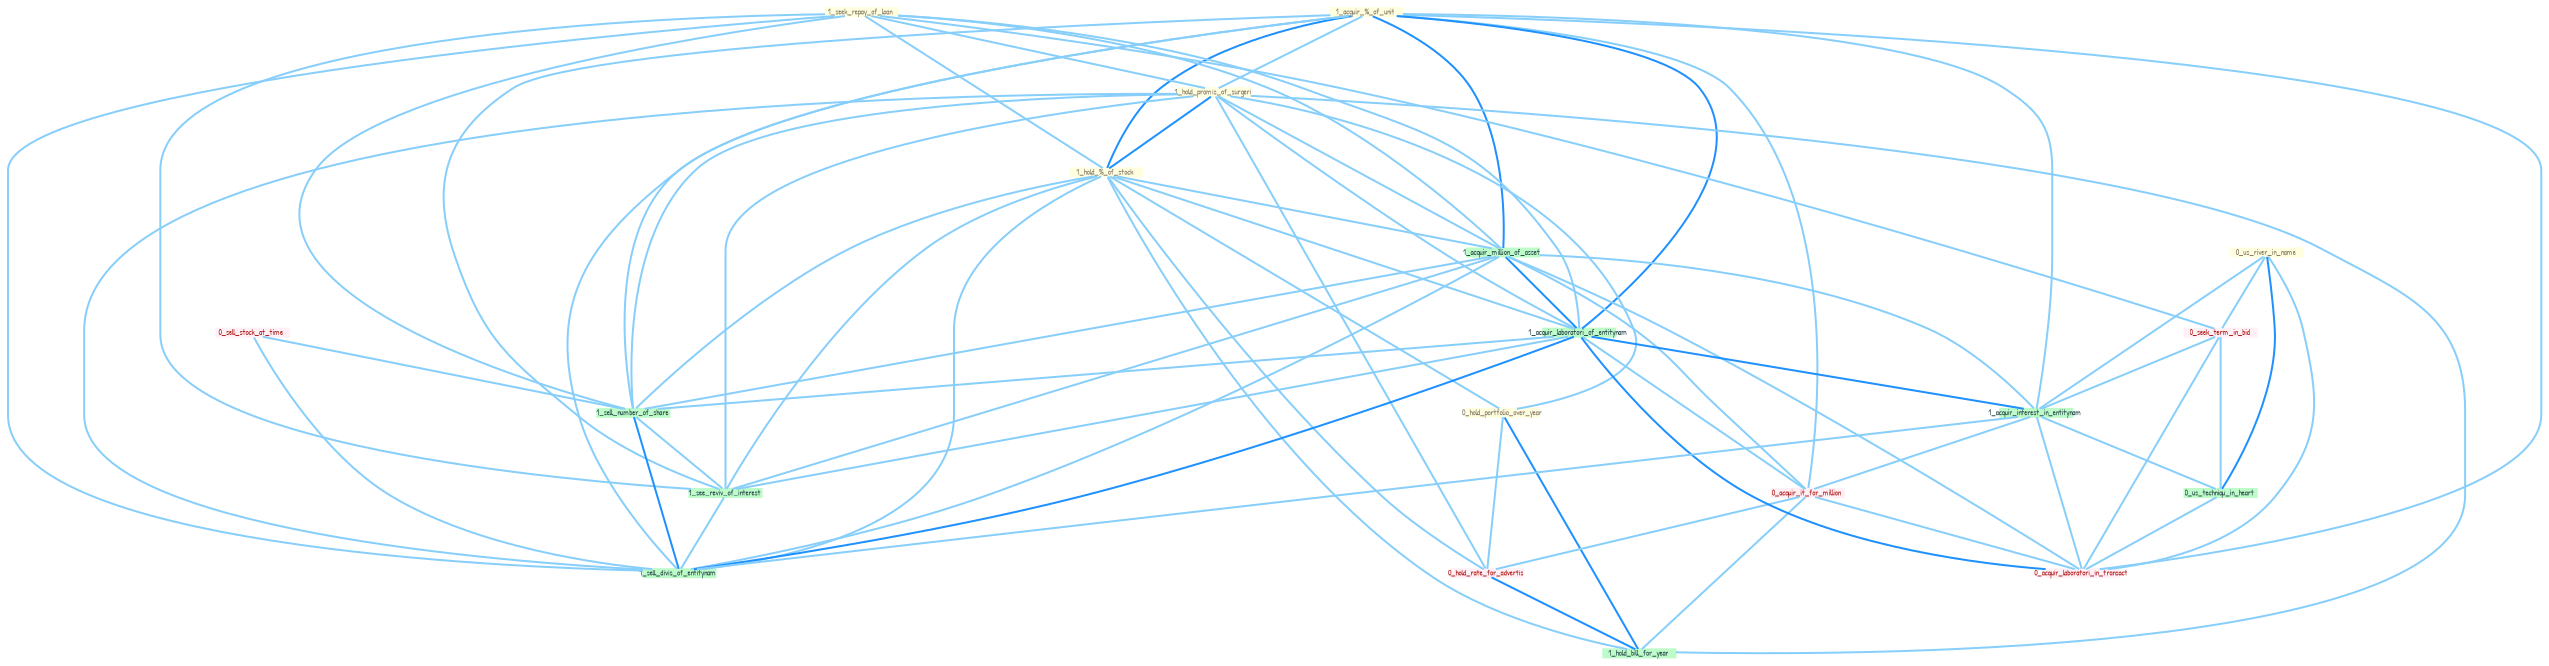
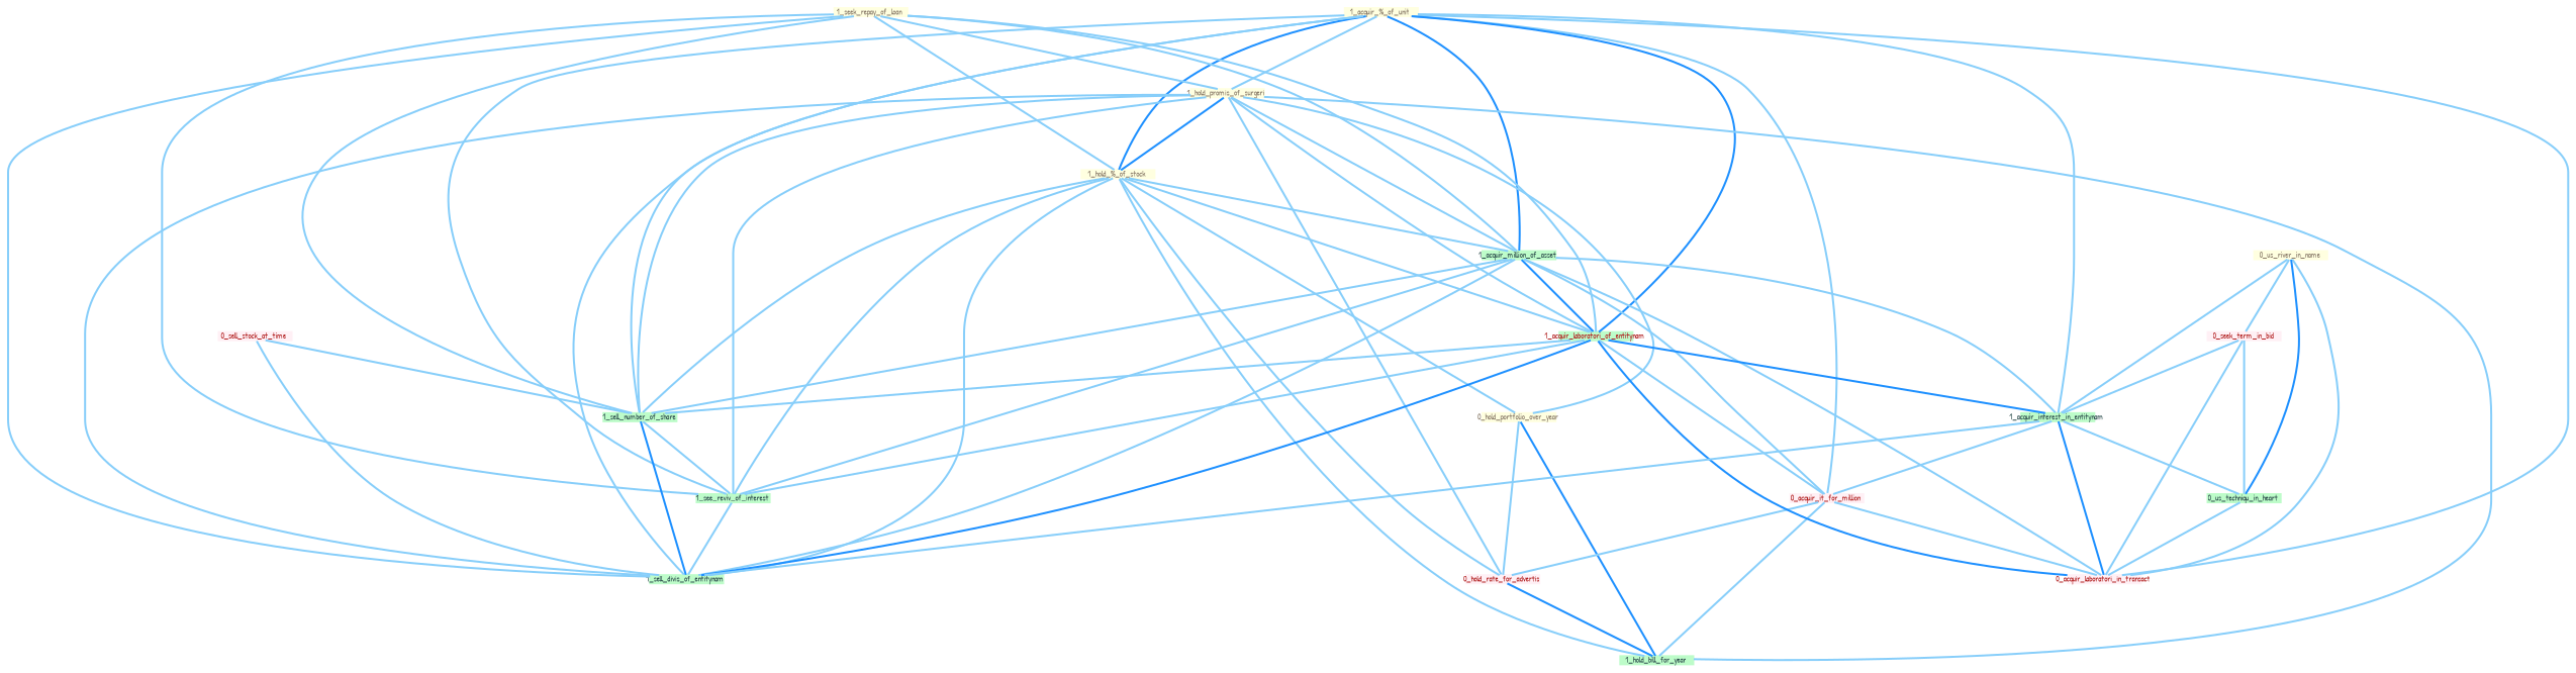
  graph {
    fontname="Patrick Hand"
    node [color="#BDFCC9" fixedsize=true fontcolor="#2f4f4f" fontname="Patrick Hand" fontsize=4 shape=polygon style=filled]
    edge [color="#87cefa" fontname="Patrick Hand" w=1]
    "1_acquir_%_of_unit " [color="#ffffe0" fontcolor="#8b7d6b" height=.06 width=.5]
    "1_seek_repay_of_loan " [color="#ffffe0" fontcolor="#8b7d6b" height=.06 width=.5]
    "1_hold_promis_of_surgeri " [color="#ffffe0" fontcolor="#8b7d6b" height=.06 width=.5]
    "0_us_river_in_name " [color="#ffffe0" fontcolor="#8b7d6b" height=.06 width=.5]
    "1_hold_%_of_stock " [color="#ffffe0" fontcolor="#8b7d6b" height=.06 width=.5]
    "0_hold_portfolio_over_year " [color="#ffffe0" fontcolor="#8b7d6b" height=.06 width=.5]
    "0_seek_term_in_bid " [color="#fff0f5" fontcolor="#b22222" height=.06 width=.5]
    "0_acquir_it_for_million " [color="#fff0f5" fontcolor="#b22222" height=.06 width=.5]
    "0_hold_rate_for_advertis " [color="#fff0f5" fontcolor="#b22222" height=.06 width=.5]
    "0_acquir_laboratori_in_transact " [color="#fff0f5" fontcolor="#b22222" height=.06 width=.5]
    "0_sell_stock_at_time " [color="#fff0f5" fontcolor="#b22222" height=.06 width=.5]
    "1_acquir_million_of_asset " [height=.06 width=.5]
-   "1_acquir_laboratori_of_entitynam " [height=.06 width=.5]
+   "1_acquir_laboratori_of_entitynam " [fontcolor="#b22222" height=.06 width=.5]
    "1_acquir_interest_in_entitynam " [height=.06 width=.5]
    "1_sell_number_of_share " [height=.06 width=.5]
    "1_see_reviv_of_interest " [height=.06 width=.5]
    "1_sell_divis_of_entitynam " [height=.06 width=.5]
    "1_hold_bill_for_year " [height=.06 width=.5]
    "0_us_techniqu_in_heart " [height=.06 width=.5]
    subgraph sub_1 {
      "1_acquir_%_of_unit "
      "1_seek_repay_of_loan "
      "1_hold_promis_of_surgeri "
      "0_us_river_in_name "
      "1_hold_%_of_stock "
      "0_hold_portfolio_over_year "
    }
    subgraph sub_2 {
      "0_seek_term_in_bid "
      "0_acquir_it_for_million "
      "0_hold_rate_for_advertis "
      "0_acquir_laboratori_in_transact "
      "0_sell_stock_at_time "
    }
    "1_acquir_%_of_unit " -- "1_hold_promis_of_surgeri "
    "1_acquir_%_of_unit " -- "1_hold_%_of_stock " [color="#1e90ff" w=2]
    "1_acquir_%_of_unit " -- "0_acquir_it_for_million "
    "1_acquir_%_of_unit " -- "0_acquir_laboratori_in_transact "
    "1_acquir_%_of_unit " -- "1_acquir_million_of_asset " [color="#1e90ff" w=2]
    "1_acquir_%_of_unit " -- "1_acquir_laboratori_of_entitynam " [color="#1e90ff" w=2]
    "1_acquir_%_of_unit " -- "1_acquir_interest_in_entitynam "
    "1_acquir_%_of_unit " -- "1_sell_number_of_share "
    "1_acquir_%_of_unit " -- "1_see_reviv_of_interest "
    "1_acquir_%_of_unit " -- "1_sell_divis_of_entitynam "
    "1_seek_repay_of_loan " -- "1_hold_promis_of_surgeri "
    "1_seek_repay_of_loan " -- "1_hold_%_of_stock "
-   "1_seek_repay_of_loan " -- "0_seek_term_in_bid "
    "1_seek_repay_of_loan " -- "1_acquir_million_of_asset "
    "1_seek_repay_of_loan " -- "1_acquir_laboratori_of_entitynam "
    "1_seek_repay_of_loan " -- "1_sell_number_of_share "
    "1_seek_repay_of_loan " -- "1_see_reviv_of_interest "
    "1_seek_repay_of_loan " -- "1_sell_divis_of_entitynam "
    "1_hold_promis_of_surgeri " -- "1_hold_%_of_stock " [color="#1e90ff" w=2]
    "1_hold_promis_of_surgeri " -- "0_hold_portfolio_over_year "
    "1_hold_promis_of_surgeri " -- "0_hold_rate_for_advertis "
    "1_hold_promis_of_surgeri " -- "1_acquir_million_of_asset "
    "1_hold_promis_of_surgeri " -- "1_acquir_laboratori_of_entitynam "
    "1_hold_promis_of_surgeri " -- "1_sell_number_of_share "
    "1_hold_promis_of_surgeri " -- "1_see_reviv_of_interest "
    "1_hold_promis_of_surgeri " -- "1_sell_divis_of_entitynam "
    "1_hold_promis_of_surgeri " -- "1_hold_bill_for_year "
    "0_us_river_in_name " -- "0_seek_term_in_bid "
    "0_us_river_in_name " -- "0_acquir_laboratori_in_transact "
    "0_us_river_in_name " -- "1_acquir_interest_in_entitynam "
    "0_us_river_in_name " -- "0_us_techniqu_in_heart " [color="#1e90ff" w=2]
    "1_hold_%_of_stock " -- "0_hold_portfolio_over_year "
    "1_hold_%_of_stock " -- "0_hold_rate_for_advertis "
    "1_hold_%_of_stock " -- "1_acquir_million_of_asset "
    "1_hold_%_of_stock " -- "1_acquir_laboratori_of_entitynam "
    "1_hold_%_of_stock " -- "1_sell_number_of_share "
    "1_hold_%_of_stock " -- "1_see_reviv_of_interest "
    "1_hold_%_of_stock " -- "1_sell_divis_of_entitynam "
    "1_hold_%_of_stock " -- "1_hold_bill_for_year "
    "0_hold_portfolio_over_year " -- "0_hold_rate_for_advertis "
    "0_hold_portfolio_over_year " -- "1_hold_bill_for_year " [color="#1e90ff" w=2]
    "0_seek_term_in_bid " -- "0_acquir_laboratori_in_transact "
    "0_seek_term_in_bid " -- "1_acquir_interest_in_entitynam "
    "0_seek_term_in_bid " -- "0_us_techniqu_in_heart "
    "0_acquir_it_for_million " -- "0_hold_rate_for_advertis "
    "0_acquir_it_for_million " -- "0_acquir_laboratori_in_transact "
    "0_acquir_it_for_million " -- "1_hold_bill_for_year "
    "0_hold_rate_for_advertis " -- "1_hold_bill_for_year " [color="#1e90ff" w=2]
    "0_sell_stock_at_time " -- "1_sell_number_of_share "
    "0_sell_stock_at_time " -- "1_sell_divis_of_entitynam "
    "1_acquir_million_of_asset " -- "0_acquir_it_for_million "
    "1_acquir_million_of_asset " -- "0_acquir_laboratori_in_transact "
    "1_acquir_million_of_asset " -- "1_acquir_laboratori_of_entitynam " [color="#1e90ff" w=2]
    "1_acquir_million_of_asset " -- "1_acquir_interest_in_entitynam "
    "1_acquir_million_of_asset " -- "1_sell_number_of_share "
    "1_acquir_million_of_asset " -- "1_see_reviv_of_interest "
    "1_acquir_million_of_asset " -- "1_sell_divis_of_entitynam "
    "1_acquir_laboratori_of_entitynam " -- "0_acquir_it_for_million "
    "1_acquir_laboratori_of_entitynam " -- "0_acquir_laboratori_in_transact " [color="#1e90ff" w=2]
    "1_acquir_laboratori_of_entitynam " -- "1_acquir_interest_in_entitynam " [color="#1e90ff" w=2]
    "1_acquir_laboratori_of_entitynam " -- "1_sell_number_of_share "
    "1_acquir_laboratori_of_entitynam " -- "1_see_reviv_of_interest "
    "1_acquir_laboratori_of_entitynam " -- "1_sell_divis_of_entitynam " [color="#1e90ff" w=2]
    "1_acquir_interest_in_entitynam " -- "0_acquir_it_for_million "
-   "1_acquir_interest_in_entitynam " -- "0_acquir_laboratori_in_transact " [w=2]
+   "1_acquir_interest_in_entitynam " -- "0_acquir_laboratori_in_transact " [color="#1e90ff" w=2]
    "1_acquir_interest_in_entitynam " -- "1_sell_divis_of_entitynam "
    "1_acquir_interest_in_entitynam " -- "0_us_techniqu_in_heart "
    "1_sell_number_of_share " -- "1_see_reviv_of_interest "
    "1_sell_number_of_share " -- "1_sell_divis_of_entitynam " [color="#1e90ff" w=2]
    "1_see_reviv_of_interest " -- "1_sell_divis_of_entitynam "
    "0_us_techniqu_in_heart " -- "0_acquir_laboratori_in_transact "
  }
